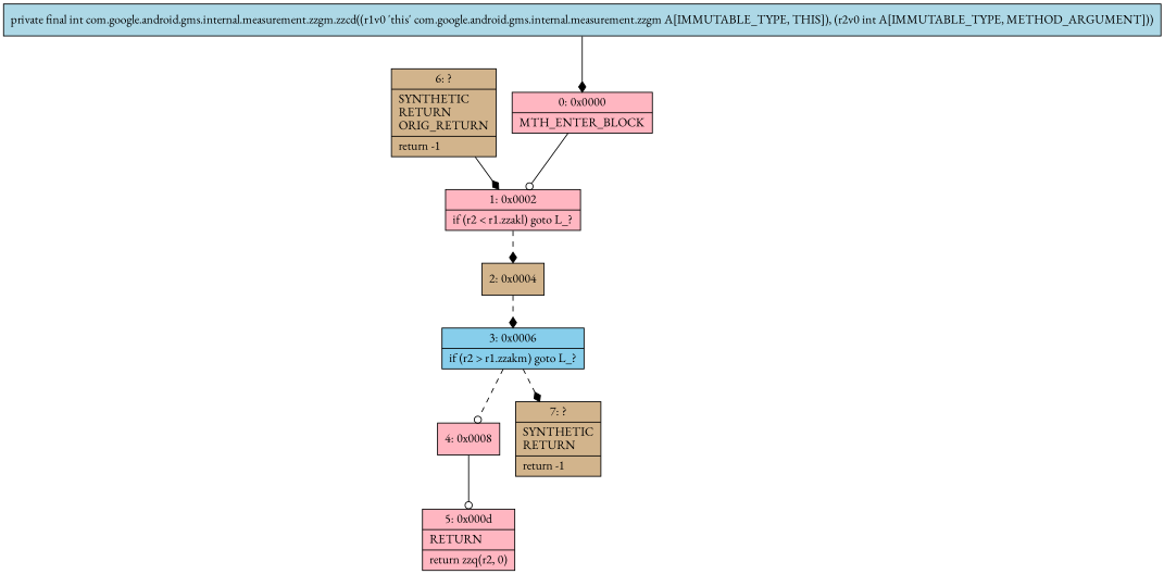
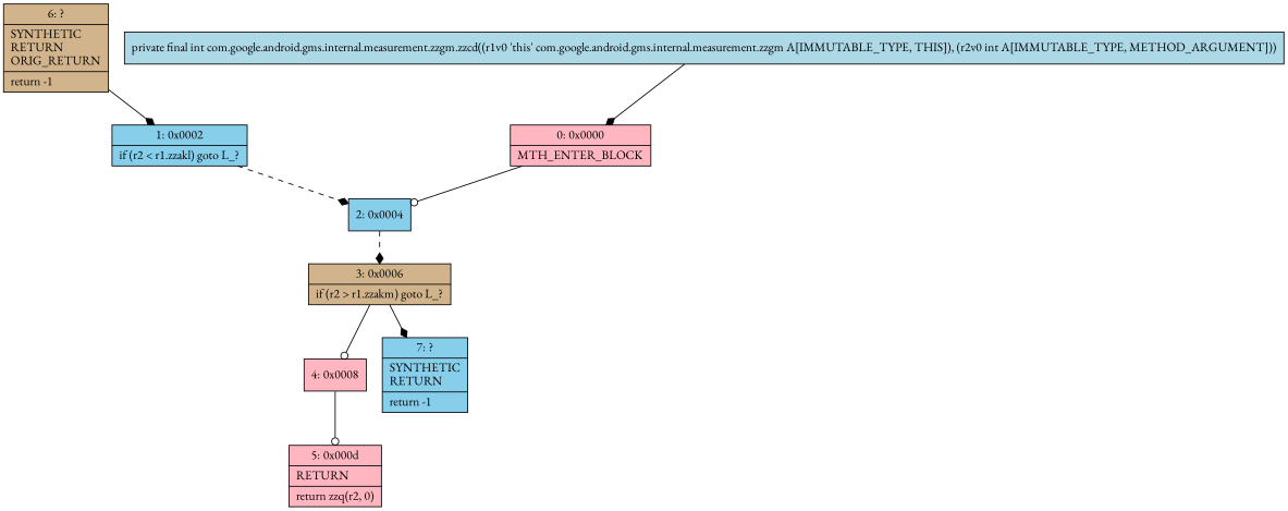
  digraph {
    fontname="EB Garamond"
    node [fillcolor=lightpink fontname="EB Garamond" shape=record style=filled]
    edge [arrowhead=diamond fontname="EB Garamond"]
    n1 [label="{0\:\ 0x0000|MTH_ENTER_BLOCK\l}"]
-   n2 [label="{1\:\ 0x0002|if (r2 \< r1.zzakl) goto L_?\l}"]
-   n3 [fillcolor=tan label="{2\:\ 0x0004}"]
-   n4 [fillcolor=skyblue label="{3\:\ 0x0006|if (r2 \> r1.zzakm) goto L_?\l}"]
+   n2 [fillcolor=skyblue label="{1\:\ 0x0002|if (r2 \< r1.zzakl) goto L_?\l}"]
+   n3 [fillcolor=skyblue label="{2\:\ 0x0004}"]
+   n4 [fillcolor=tan label="{3\:\ 0x0006|if (r2 \> r1.zzakm) goto L_?\l}"]
    n5 [fillcolor=tan label="{6\:\ ?|SYNTHETIC\lRETURN\lORIG_RETURN\l|return \-1\l}"]
    n6 [label="{4\:\ 0x0008}"]
-   n7 [fillcolor=tan label="{7\:\ ?|SYNTHETIC\lRETURN\l|return \-1\l}"]
+   n7 [fillcolor=skyblue label="{7\:\ ?|SYNTHETIC\lRETURN\l|return \-1\l}"]
    n8 [label="{5\:\ 0x000d|RETURN\l|return zzq(r2, 0)\l}"]
    n9 [fillcolor=lightblue label="{private final int com.google.android.gms.internal.measurement.zzgm.zzcd((r1v0 'this' com.google.android.gms.internal.measurement.zzgm A[IMMUTABLE_TYPE, THIS]), (r2v0 int A[IMMUTABLE_TYPE, METHOD_ARGUMENT])) }"]
-   n1 -> n2 [arrowhead=odot]
+   n1 -> n3 [arrowhead=odot]
    n2 -> n3 [style=dashed]
    n3 -> n4 [style=dashed]
-   n4 -> n6 [arrowhead=odot style=dashed]
-   n4 -> n7 [style=dashed]
+   n4 -> n6 [arrowhead=odot style=solid]
+   n4 -> n7
    n5 -> n2
    n6 -> n8 [arrowhead=odot]
    n9 -> n1
  }
